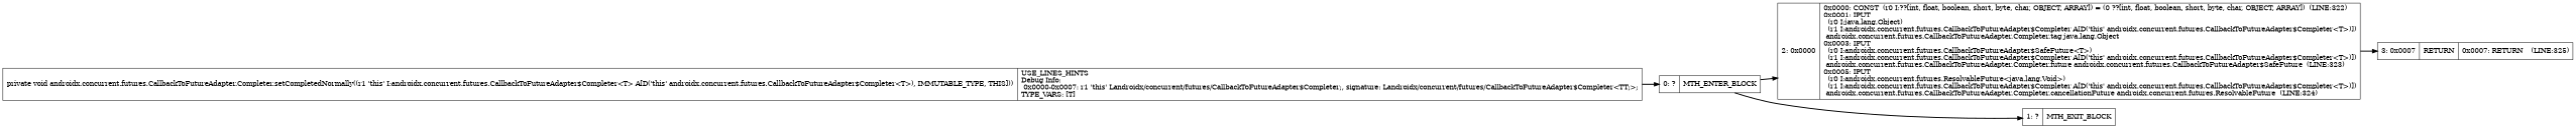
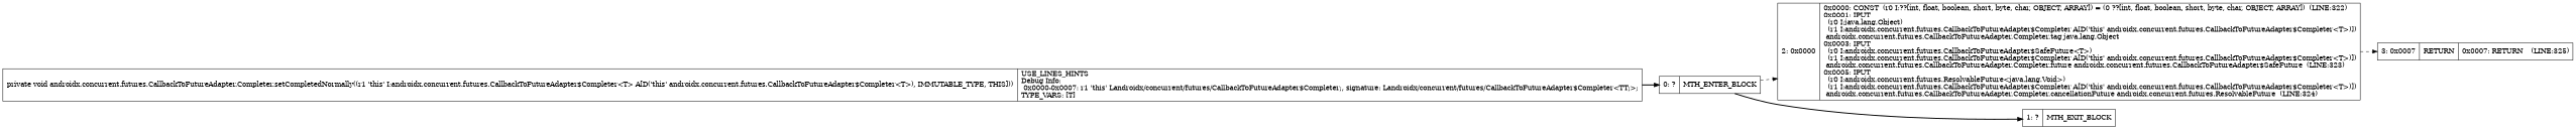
  digraph {
    rankdir=LR
    node [shape=record]
    edge [style=dashed]
    n1 [label="{0\:\ ?|MTH_ENTER_BLOCK\l}"]
    n2 [label="{2\:\ 0x0000|0x0000: CONST  (r0 I:??[int, float, boolean, short, byte, char, OBJECT, ARRAY]) = (0 ??[int, float, boolean, short, byte, char, OBJECT, ARRAY])  (LINE:322)\l0x0001: IPUT  \l  (r0 I:java.lang.Object)\l  (r1 I:androidx.concurrent.futures.CallbackToFutureAdapter$Completer A[D('this' androidx.concurrent.futures.CallbackToFutureAdapter$Completer\<T\>)])\l androidx.concurrent.futures.CallbackToFutureAdapter.Completer.tag java.lang.Object \l0x0003: IPUT  \l  (r0 I:androidx.concurrent.futures.CallbackToFutureAdapter$SafeFuture\<T\>)\l  (r1 I:androidx.concurrent.futures.CallbackToFutureAdapter$Completer A[D('this' androidx.concurrent.futures.CallbackToFutureAdapter$Completer\<T\>)])\l androidx.concurrent.futures.CallbackToFutureAdapter.Completer.future androidx.concurrent.futures.CallbackToFutureAdapter$SafeFuture  (LINE:323)\l0x0005: IPUT  \l  (r0 I:androidx.concurrent.futures.ResolvableFuture\<java.lang.Void\>)\l  (r1 I:androidx.concurrent.futures.CallbackToFutureAdapter$Completer A[D('this' androidx.concurrent.futures.CallbackToFutureAdapter$Completer\<T\>)])\l androidx.concurrent.futures.CallbackToFutureAdapter.Completer.cancellationFuture androidx.concurrent.futures.ResolvableFuture  (LINE:324)\l}"]
    n3 [label="{1\:\ ?|MTH_EXIT_BLOCK\l}"]
    n4 [label="{3\:\ 0x0007|RETURN\l|0x0007: RETURN    (LINE:325)\l}"]
    n5 [label="{private void androidx.concurrent.futures.CallbackToFutureAdapter.Completer.setCompletedNormally((r1 'this' I:androidx.concurrent.futures.CallbackToFutureAdapter$Completer\<T\> A[D('this' androidx.concurrent.futures.CallbackToFutureAdapter$Completer\<T\>), IMMUTABLE_TYPE, THIS]))  | USE_LINES_HINTS\lDebug Info:\l  0x0000\-0x0007: r1 'this' Landroidx\/concurrent\/futures\/CallbackToFutureAdapter$Completer;, signature: Landroidx\/concurrent\/futures\/CallbackToFutureAdapter$Completer\<TT;\>;\lTYPE_VARS: [T]\l}"]
-   n1 -> n2 [style=bold]
+   n1 -> n2
    n1 -> n3 [style=bold]
-   n2 -> n4 [style=bold]
+   n2 -> n4
    n5 -> n1 [style=bold]
  }
